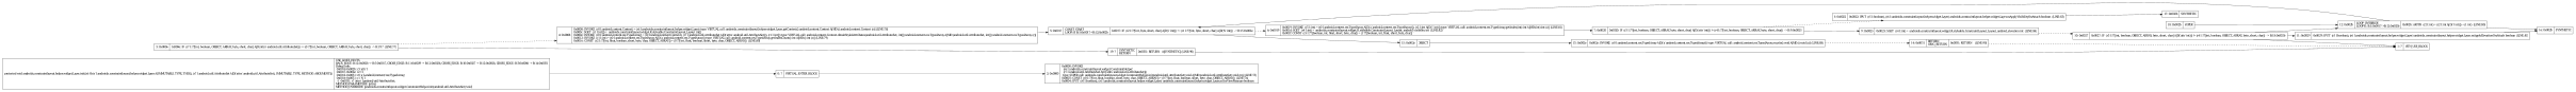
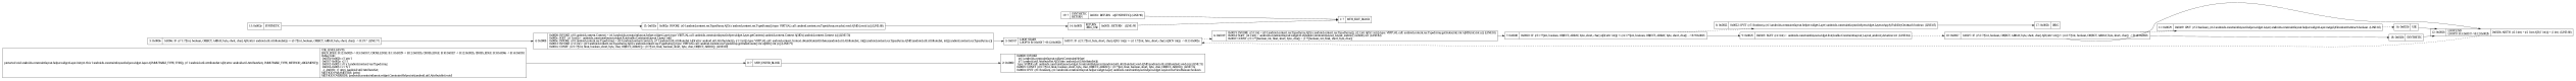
  digraph {
    fontname="PT Serif"
    rankdir=LR
    node [fontname="PT Serif" shape=record]
    edge [fontname="PT Serif"]
-   n1 [label="{0\:\ ?|VIRTUAL_ENTER_BLOCK\l}"]
+   n1 [label="{0\:\ ?|MTH_ENTER_BLOCK\l}"]
    n2 [label="{2\:\ 0x0000|0x0000: INVOKE  \l  (r6 I:androidx.constraintlayout.widget.ConstraintHelper)\l  (r7 I:android.util.AttributeSet A[D('attrs' android.util.AttributeSet)])\l type: SUPER call: androidx.constraintlayout.widget.ConstraintHelper.init(android.util.AttributeSet):void A[MD:(android.util.AttributeSet):void (m)] (LINE:75)\l0x0003: CONST  (r0 I:??[int, float, boolean, short, byte, char, OBJECT, ARRAY]) = (0 ??[int, float, boolean, short, byte, char, OBJECT, ARRAY])  (LINE:76)\l0x0004: IPUT  (r0 I:boolean), (r6 I:androidx.constraintlayout.helper.widget.Layer) androidx.constraintlayout.helper.widget.Layer.mUseViewMeasure boolean \l}"]
    n3 [label="{3\:\ 0x0006|0x0006: IF  (r7 I:??[int, boolean, OBJECT, ARRAY, byte, short, char] A[D('attrs' android.util.AttributeSet)]) == (0 ??[int, boolean, OBJECT, ARRAY, byte, short, char])  \-\> B:19:?  (LINE:77)\l}"]
    n4 [label="{4\:\ 0x0008|0x0008: INVOKE  (r0 I:android.content.Context) = (r6 I:androidx.constraintlayout.helper.widget.Layer) type: VIRTUAL call: androidx.constraintlayout.helper.widget.Layer.getContext():android.content.Context A[MD:():android.content.Context (s)] (LINE:78)\l0x000c: SGET  (r1 I:int[]) =  androidx.constraintlayout.widget.R.styleable.ConstraintLayout_Layout int[] \l0x000e: INVOKE  (r0 I:android.content.res.TypedArray) = (r0 I:android.content.Context), (r7 I:android.util.AttributeSet A[D('attrs' android.util.AttributeSet)]), (r1 I:int[]) type: VIRTUAL call: android.content.Context.obtainStyledAttributes(android.util.AttributeSet, int[]):android.content.res.TypedArray A[MD:(android.util.AttributeSet, int[]):android.content.res.TypedArray (c)]\l0x0012: INVOKE  (r1 I:int) = (r0 I:android.content.res.TypedArray A[D('a' android.content.res.TypedArray)]) type: VIRTUAL call: android.content.res.TypedArray.getIndexCount():int A[MD:():int (c)] (LINE:79)\l0x0016: CONST  (r2 I:??[int, float, boolean, short, byte, char, OBJECT, ARRAY]) = (0 ??[int, float, boolean, short, byte, char, OBJECT, ARRAY])  (LINE:80)\l}"]
    n5 [label="{19\:\ ?|SYNTHETIC\lRETURN\l|0x0031: RETURN   A[SYNTHETIC] (LINE:90)\l}"]
-   n6 [label="{5\:\ 0x0017|CONST_START\lLOOP:0: B:5:0x0017\-\>B:12:0x002b\l|0x0017: IF  (r2 I:??[int, byte, short, char] A[D('i' int)]) \>= (r1 I:??[int, byte, short, char] A[D('N' int)])  \-\> B:15:0x002e \l}"]
-   n7 [label="{1\:\ ?|MTH_USE_BLOCK\l}"]
+   n6 [label="{5\:\ 0x0017|LOOP_START\lLOOP:0: B:5:0x0017\-\>B:12:0x002b\l|0x0017: IF  (r2 I:??[int, byte, short, char] A[D('i' int)]) \>= (r1 I:??[int, byte, short, char] A[D('N' int)])  \-\> B:15:0x002e \l}"]
+   n7 [label="{1\:\ ?|MTH_EXIT_BLOCK\l}"]
    n8 [label="{6\:\ 0x0019|0x0019: INVOKE  (r3 I:int) = (r0 I:android.content.res.TypedArray A[D('a' android.content.res.TypedArray)]), (r2 I:int A[D('i' int)]) type: VIRTUAL call: android.content.res.TypedArray.getIndex(int):int A[MD:(int):int (c)] (LINE:81)\l0x001d: SGET  (r4 I:int) =  androidx.constraintlayout.widget.R.styleable.ConstraintLayout_Layout_android_visibility int  (LINE:82)\l0x001f: CONST  (r5 I:??[boolean, int, float, short, byte, char]) = (1 ??[boolean, int, float, short, byte, char]) \l}"]
-   n9 [label="{15\:\ 0x002e|OBJECT\l}"]
+   n9 [label="{15\:\ 0x002e|SYNTHETIC\l}"]
    n10 [label="{7\:\ 0x0020|0x0020: IF  (r3 I:??[int, boolean, OBJECT, ARRAY, byte, short, char] A[D('attr' int)]) != (r4 I:??[int, boolean, OBJECT, ARRAY, byte, short, char])  \-\> B:9:0x0025 \l}"]
    n11 [label="{13\:\ 0x002e|0x002e: INVOKE  (r0 I:android.content.res.TypedArray A[D('a' android.content.res.TypedArray)]) type: VIRTUAL call: android.content.res.TypedArray.recycle():void A[MD:():void (c)] (LINE:88)\l}"]
    n12 [label="{8\:\ 0x0022|0x0022: IPUT  (r5 I:boolean), (r6 I:androidx.constraintlayout.helper.widget.Layer) androidx.constraintlayout.helper.widget.Layer.mApplyVisibilityOnAttach boolean  (LINE:83)\l}"]
    n13 [label="{9\:\ 0x0025|0x0025: SGET  (r4 I:int) =  androidx.constraintlayout.widget.R.styleable.ConstraintLayout_Layout_android_elevation int  (LINE:84)\l}"]
-   n14 [label="{17\:\ 0x002b|SYNTHETIC\l}"]
+   n14 [label="{17\:\ 0x002b|ORIG\l}"]
    n15 [label="{10\:\ 0x0027|0x0027: IF  (r3 I:??[int, boolean, OBJECT, ARRAY, byte, short, char] A[D('attr' int)]) != (r4 I:??[int, boolean, OBJECT, ARRAY, byte, short, char])  \-\> B:18:0x002b \l}"]
-   n16 [label="{12\:\ 0x002b|LOOP_OVERRIDE\lLOOP:0: B:5:0x0017\-\>B:12:0x002b\l|0x002b: ARITH  (r2 I:int) = (r2 I:int A[D('i' int)]) + (1 int)  (LINE:80)\l}"]
+   n16 [label="{12\:\ 0x002b|LOOP_END\lLOOP:0: B:5:0x0017\-\>B:12:0x002b\l|0x002b: ARITH  (r2 I:int) = (r2 I:int A[D('i' int)]) + (1 int)  (LINE:80)\l}"]
    n17 [label="{11\:\ 0x0029|0x0029: IPUT  (r5 I:boolean), (r6 I:androidx.constraintlayout.helper.widget.Layer) androidx.constraintlayout.helper.widget.Layer.mApplyElevationOnAttach boolean  (LINE:85)\l}"]
-   n18 [label="{18\:\ 0x002b|SUPER\l}"]
-   n19 [label="{16\:\ 0x002b|SYNTHETIC\l}"]
-   n20 [label="{14\:\ 0x0031|RETURN\lORIG_RETURN\l|0x0031: RETURN    (LINE:90)\l}"]
+   n18 [label="{18\:\ 0x002b|SYNTHETIC\l}"]
+   n19 [label="{16\:\ 0x002b|USE\l}"]
+   n20 [label="{14\:\ 0x0031|RETURN\lORIG_USE\l|0x0031: RETURN    (LINE:90)\l}"]
    n21 [label="{protected void androidx.constraintlayout.helper.widget.Layer.init((r6 'this' I:androidx.constraintlayout.helper.widget.Layer A[IMMUTABLE_TYPE, THIS]), (r7 I:android.util.AttributeSet A[D('attrs' android.util.AttributeSet), IMMUTABLE_TYPE, METHOD_ARGUMENT]))  | USE_LINES_HINTS\lBACK_EDGE: B:12:0x002b \-\> B:5:0x0017, CROSS_EDGE: B:11:0x0029 \-\> B:12:0x002b, CROSS_EDGE: B:10:0x0027 \-\> B:12:0x002b, CROSS_EDGE: B:3:0x0006 \-\> B:14:0x0031\lDebug Info:\l  0x001d\-0x002b: r3 'attr' I\l  0x0017\-0x002e: r2 'i' I\l  0x0012\-0x0031: r0 'a' Landroid\/content\/res\/TypedArray;\l  0x0016\-0x0031: r1 'N' I\l  \-1 \-0x0031: r7 'attrs' Landroid\/util\/AttributeSet;\lMETHOD_PARAMETERS: [attrs]\lMETHOD_OVERRIDE: [androidx.constraintlayout.widget.ConstraintHelper.init(android.util.AttributeSet):void]\l}"]
    n1 -> n2
-   n3 -> n4 [style=dashed]
-   n3 -> n5
+   n3 -> n4 [style=solid]
    n4 -> n6
    n5 -> n7
    n6 -> n8 [style=dashed]
-   n6 -> n9
    n8 -> n10
    n9 -> n11
    n10 -> n12 [style=dashed]
    n10 -> n13
-   n11 -> n20 [style=dashed]
+   n11 -> n20
    n12 -> n14
    n13 -> n15 [style=dashed]
    n15 -> n16
-   n15 -> n17 [style=solid]
-   n15 -> n7
-   n16 -> n6
-   n17 -> n19
+   n15 -> n17 [style=dashed]
+   n15 -> n18
+   n16 -> n6 [style=dashed]
+   n17 -> n19 [style=dashed]
    n18 -> n16
-   n16 -> n19
-   n20 -> n7 [style=dashed]
+   n19 -> n16
+   n20 -> n7
    n21 -> n1
  }
